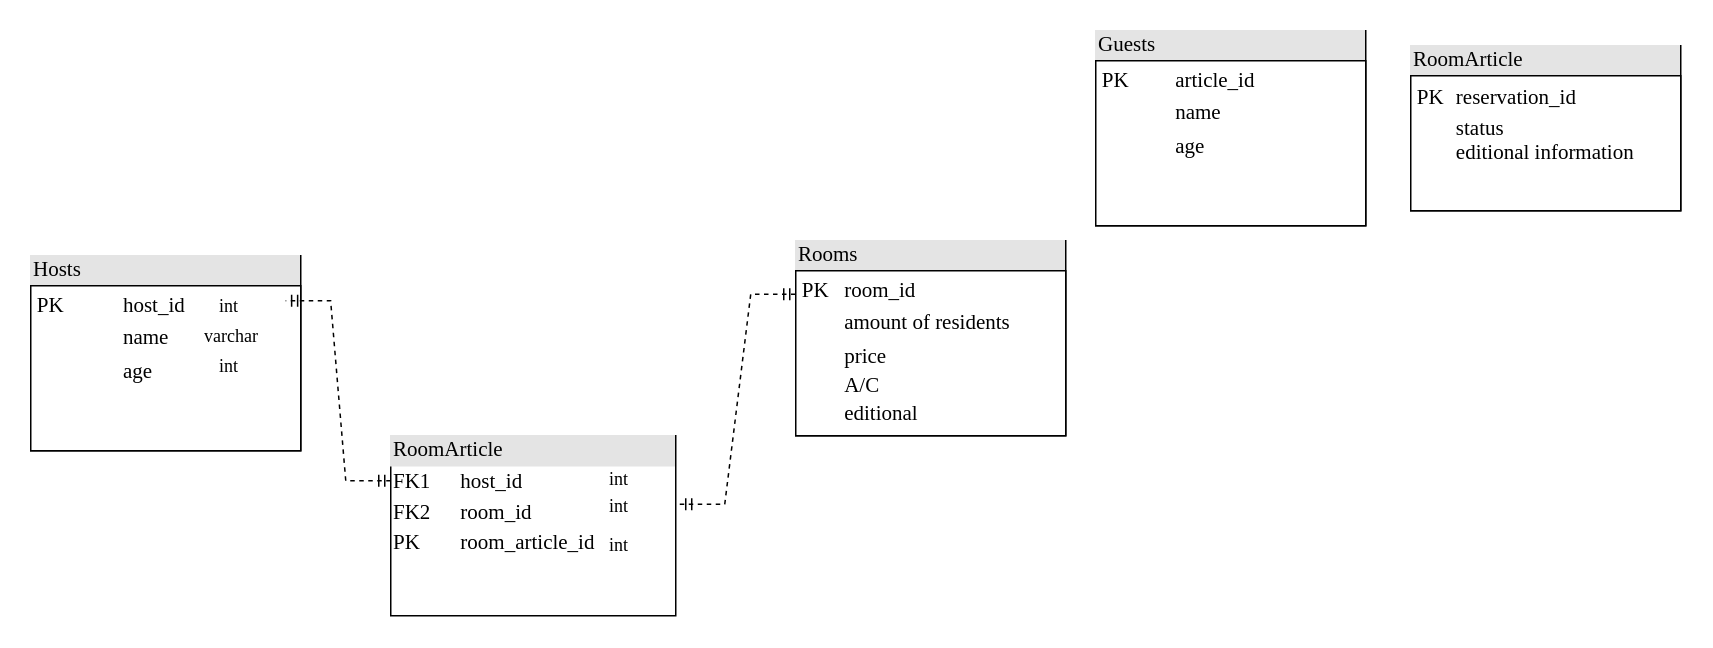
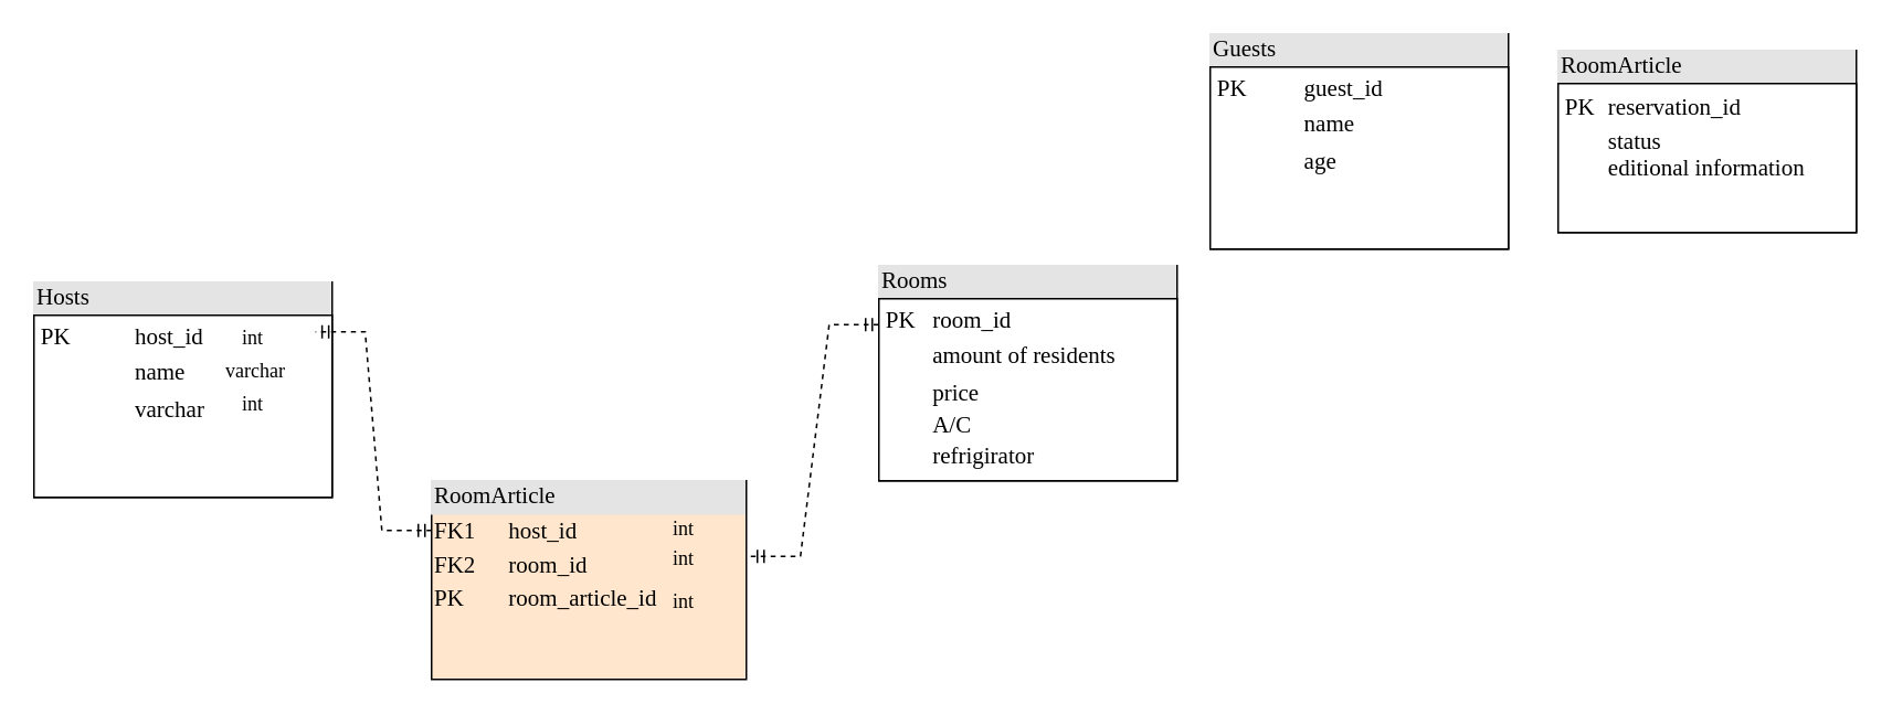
  <mxCell id="0" />
  <mxCell id="1" parent="0" />
- <mxCell id="2" value="&lt;div style=&quot;box-sizing:border-box;width:100%;background:#e4e4e4;padding:2px;&quot;&gt;RoomArticle&lt;/div&gt;&lt;table style=&quot;width:100%;font-size:1em;&quot; cellpadding=&quot;2&quot; cellspacing=&quot;0&quot;&gt;&lt;tbody&gt;&lt;tr&gt;&lt;td&gt;FK1&lt;/td&gt;&lt;td&gt;host_id&lt;/td&gt;&lt;/tr&gt;&lt;tr&gt;&lt;td&gt;FK2&lt;/td&gt;&lt;td&gt;room_id&lt;/td&gt;&lt;/tr&gt;&lt;tr&gt;&lt;td&gt;PK&amp;nbsp;&lt;/td&gt;&lt;td&gt;room_article_id&lt;/td&gt;&lt;/tr&gt;&lt;/tbody&gt;&lt;/table&gt;" style="verticalAlign=top;align=left;overflow=fill;html=1;labelBackgroundColor=none;fontFamily=Times New Roman;fontSize=14;fontColor=#000000;" vertex="1" parent="1"><mxGeometry x="260" y="290" width="190" height="120" as="geometry" /></mxCell>
+ <mxCell id="2" value="&lt;div style=&quot;box-sizing:border-box;width:100%;background:#e4e4e4;padding:2px;&quot;&gt;RoomArticle&lt;/div&gt;&lt;table style=&quot;width:100%;font-size:1em;&quot; cellpadding=&quot;2&quot; cellspacing=&quot;0&quot;&gt;&lt;tbody&gt;&lt;tr&gt;&lt;td&gt;FK1&lt;/td&gt;&lt;td&gt;host_id&lt;/td&gt;&lt;/tr&gt;&lt;tr&gt;&lt;td&gt;FK2&lt;/td&gt;&lt;td&gt;room_id&lt;/td&gt;&lt;/tr&gt;&lt;tr&gt;&lt;td&gt;PK&amp;nbsp;&lt;/td&gt;&lt;td&gt;room_article_id&lt;/td&gt;&lt;/tr&gt;&lt;/tbody&gt;&lt;/table&gt;" style="verticalAlign=top;align=left;overflow=fill;html=1;labelBackgroundColor=none;fontFamily=Times New Roman;fontSize=14;fontColor=#000000;fillColor=#ffe6cc;" vertex="1" parent="1"><mxGeometry x="260" y="290" width="190" height="120" as="geometry" /></mxCell>
  <mxCell id="3" value="" style="edgeStyle=entityRelationEdgeStyle;fontSize=12;html=1;endArrow=ERmandOne;startArrow=ERmandOne;rounded=0;fontFamily=Times New Roman;fontColor=#000000;exitX=1.014;exitY=0.381;exitDx=0;exitDy=0;exitPerimeter=0;entryX=0;entryY=0.142;entryDx=0;entryDy=0;entryPerimeter=0;dashed=1;" edge="1" parent="1" source="2" target="12"><mxGeometry width="100" height="100" relative="1" as="geometry"><mxPoint x="460" y="240" as="sourcePoint" /><mxPoint x="430" y="64" as="targetPoint" /></mxGeometry></mxCell>
  <mxCell id="4" value="" style="group" vertex="1" connectable="0" parent="1"><mxGeometry x="20" y="170" width="180" height="130" as="geometry" /></mxCell>
  <mxCell id="5" value="&lt;div style=&quot;box-sizing: border-box; width: 100%; background: rgb(228, 228, 228); padding: 2px; font-size: 14px;&quot;&gt;Hosts&lt;br&gt;&lt;/div&gt;" style="verticalAlign=top;align=left;overflow=fill;html=1;fontFamily=Times New Roman;fontSize=14;fillColor=#ffe6cc;" vertex="1" parent="4"><mxGeometry width="180" height="130" as="geometry" /></mxCell>
- <mxCell id="6" value="&lt;table style=&quot;text-align: left; background-color: initial; width: 176px;&quot; cellpadding=&quot;2&quot; cellspacing=&quot;0&quot;&gt;&lt;tbody&gt;&lt;tr&gt;&lt;td&gt;PK&lt;/td&gt;&lt;td&gt;host_id&lt;/td&gt;&lt;/tr&gt;&lt;tr&gt;&lt;td&gt;&lt;br&gt;&lt;/td&gt;&lt;td&gt;name&lt;/td&gt;&lt;/tr&gt;&lt;tr&gt;&lt;td&gt;&lt;/td&gt;&lt;td&gt;&lt;div style=&quot;line-height: 19px;&quot;&gt;&lt;span style=&quot;background-color: initial;&quot;&gt;age&lt;/span&gt;&lt;br&gt;&lt;/div&gt;&lt;div style=&quot;line-height: 19px;&quot;&gt;&lt;br&gt;&lt;/div&gt;&lt;div style=&quot;line-height: 19px;&quot;&gt;&lt;br&gt;&lt;/div&gt;&lt;/td&gt;&lt;/tr&gt;&lt;/tbody&gt;&lt;/table&gt;" style="html=1;labelBackgroundColor=none;fontFamily=Times New Roman;fontSize=14;fontColor=#000000;" vertex="1" parent="4"><mxGeometry y="20" width="180" height="110" as="geometry" /></mxCell>
+ <mxCell id="6" value="&lt;table style=&quot;text-align: left; background-color: initial; width: 176px;&quot; cellpadding=&quot;2&quot; cellspacing=&quot;0&quot;&gt;&lt;tbody&gt;&lt;tr&gt;&lt;td&gt;PK&lt;/td&gt;&lt;td&gt;host_id&lt;/td&gt;&lt;/tr&gt;&lt;tr&gt;&lt;td&gt;&lt;br&gt;&lt;/td&gt;&lt;td&gt;name&lt;/td&gt;&lt;/tr&gt;&lt;tr&gt;&lt;td&gt;&lt;/td&gt;&lt;td&gt;&lt;div style=&quot;line-height: 19px;&quot;&gt;&lt;span style=&quot;background-color: initial;&quot;&gt;varchar&lt;/span&gt;&lt;br&gt;&lt;/div&gt;&lt;div style=&quot;line-height: 19px;&quot;&gt;&lt;br&gt;&lt;/div&gt;&lt;div style=&quot;line-height: 19px;&quot;&gt;&lt;br&gt;&lt;/div&gt;&lt;/td&gt;&lt;/tr&gt;&lt;/tbody&gt;&lt;/table&gt;" style="html=1;labelBackgroundColor=none;fontFamily=Times New Roman;fontSize=14;fontColor=#000000;" vertex="1" parent="4"><mxGeometry y="20" width="180" height="110" as="geometry" /></mxCell>
  <mxCell id="7" value="int" style="text;strokeColor=none;fillColor=none;spacingLeft=4;spacingRight=4;overflow=hidden;rotatable=0;points=[[0,0.5],[1,0.5]];portConstraint=eastwest;fontSize=12;labelBackgroundColor=none;fontFamily=Times New Roman;fontColor=#000000;" vertex="1" parent="4"><mxGeometry x="120" y="20" width="40" height="30" as="geometry" /></mxCell>
  <mxCell id="8" value="varchar" style="text;strokeColor=none;fillColor=none;spacingLeft=4;spacingRight=4;overflow=hidden;rotatable=0;points=[[0,0.5],[1,0.5]];portConstraint=eastwest;fontSize=12;labelBackgroundColor=none;fontFamily=Times New Roman;fontColor=#000000;" vertex="1" parent="4"><mxGeometry x="110" y="40" width="50" height="30" as="geometry" /></mxCell>
  <mxCell id="9" value="int" style="text;strokeColor=none;fillColor=none;spacingLeft=4;spacingRight=4;overflow=hidden;rotatable=0;points=[[0,0.5],[1,0.5]];portConstraint=eastwest;fontSize=12;labelBackgroundColor=none;fontFamily=Times New Roman;fontColor=#000000;" vertex="1" parent="4"><mxGeometry x="120" y="60" width="40" height="30" as="geometry" /></mxCell>
  <mxCell id="10" value="" style="group" vertex="1" connectable="0" parent="1"><mxGeometry x="530" y="160" width="180" height="130" as="geometry" /></mxCell>
  <mxCell id="11" value="&lt;div style=&quot;box-sizing: border-box; width: 100%; background: rgb(228, 228, 228); padding: 2px; font-size: 14px;&quot;&gt;&lt;font style=&quot;font-size: 14px;&quot;&gt;Rooms&lt;/font&gt;&lt;br&gt;&lt;/div&gt;" style="verticalAlign=top;align=left;overflow=fill;html=1;fontFamily=Times New Roman;fontSize=14;" vertex="1" parent="10"><mxGeometry width="180" height="130" as="geometry" /></mxCell>
- <mxCell id="12" value="&lt;table style=&quot;text-align: left; background-color: initial; width: 176px;&quot; cellpadding=&quot;2&quot; cellspacing=&quot;0&quot;&gt;&lt;tbody&gt;&lt;tr&gt;&lt;td&gt;PK&lt;/td&gt;&lt;td&gt;room_id&lt;/td&gt;&lt;/tr&gt;&lt;tr&gt;&lt;td&gt;&lt;br&gt;&lt;/td&gt;&lt;td&gt;amount of residents&lt;br&gt;&lt;/td&gt;&lt;/tr&gt;&lt;tr&gt;&lt;td&gt;&lt;/td&gt;&lt;td&gt;&lt;div style=&quot;line-height: 19px;&quot;&gt;&lt;span style=&quot;background-color: initial;&quot;&gt;price&lt;/span&gt;&lt;br&gt;&lt;/div&gt;&lt;div style=&quot;line-height: 19px;&quot;&gt;A/C&lt;/div&gt;&lt;div style=&quot;line-height: 19px;&quot;&gt;editional&lt;/div&gt;&lt;/td&gt;&lt;/tr&gt;&lt;/tbody&gt;&lt;/table&gt;" style="html=1;labelBackgroundColor=none;fontFamily=Times New Roman;fontSize=14;fontColor=#000000;" vertex="1" parent="10"><mxGeometry y="20" width="180" height="110" as="geometry" /></mxCell>
+ <mxCell id="12" value="&lt;table style=&quot;text-align: left; background-color: initial; width: 176px;&quot; cellpadding=&quot;2&quot; cellspacing=&quot;0&quot;&gt;&lt;tbody&gt;&lt;tr&gt;&lt;td&gt;PK&lt;/td&gt;&lt;td&gt;room_id&lt;/td&gt;&lt;/tr&gt;&lt;tr&gt;&lt;td&gt;&lt;br&gt;&lt;/td&gt;&lt;td&gt;amount of residents&lt;br&gt;&lt;/td&gt;&lt;/tr&gt;&lt;tr&gt;&lt;td&gt;&lt;/td&gt;&lt;td&gt;&lt;div style=&quot;line-height: 19px;&quot;&gt;&lt;span style=&quot;background-color: initial;&quot;&gt;price&lt;/span&gt;&lt;br&gt;&lt;/div&gt;&lt;div style=&quot;line-height: 19px;&quot;&gt;A/C&lt;/div&gt;&lt;div style=&quot;line-height: 19px;&quot;&gt;refrigirator&lt;/div&gt;&lt;/td&gt;&lt;/tr&gt;&lt;/tbody&gt;&lt;/table&gt;" style="html=1;labelBackgroundColor=none;fontFamily=Times New Roman;fontSize=14;fontColor=#000000;" vertex="1" parent="10"><mxGeometry y="20" width="180" height="110" as="geometry" /></mxCell>
  <mxCell id="13" value="" style="group" vertex="1" connectable="0" parent="1"><mxGeometry x="730" y="20" width="180" height="130" as="geometry" /></mxCell>
  <mxCell id="14" value="&lt;div style=&quot;box-sizing: border-box; width: 100%; background: rgb(228, 228, 228); padding: 2px; font-size: 14px;&quot;&gt;Guests&lt;br&gt;&lt;/div&gt;" style="verticalAlign=top;align=left;overflow=fill;html=1;fontFamily=Times New Roman;fontSize=14;" vertex="1" parent="13"><mxGeometry width="180" height="130" as="geometry" /></mxCell>
- <mxCell id="15" value="&lt;table style=&quot;text-align: left; background-color: initial; width: 176px;&quot; cellpadding=&quot;2&quot; cellspacing=&quot;0&quot;&gt;&lt;tbody&gt;&lt;tr&gt;&lt;td&gt;PK&lt;/td&gt;&lt;td&gt;article_id&lt;/td&gt;&lt;/tr&gt;&lt;tr&gt;&lt;td&gt;&lt;br&gt;&lt;/td&gt;&lt;td&gt;name&lt;/td&gt;&lt;/tr&gt;&lt;tr&gt;&lt;td&gt;&lt;/td&gt;&lt;td&gt;&lt;div style=&quot;line-height: 19px;&quot;&gt;&lt;span style=&quot;background-color: initial;&quot;&gt;age&lt;/span&gt;&lt;br&gt;&lt;/div&gt;&lt;div style=&quot;line-height: 19px;&quot;&gt;&lt;br&gt;&lt;/div&gt;&lt;div style=&quot;line-height: 19px;&quot;&gt;&lt;br&gt;&lt;/div&gt;&lt;/td&gt;&lt;/tr&gt;&lt;/tbody&gt;&lt;/table&gt;" style="html=1;labelBackgroundColor=none;fontFamily=Times New Roman;fontSize=14;fontColor=#000000;" vertex="1" parent="13"><mxGeometry y="20" width="180" height="110" as="geometry" /></mxCell>
+ <mxCell id="15" value="&lt;table style=&quot;text-align: left; background-color: initial; width: 176px;&quot; cellpadding=&quot;2&quot; cellspacing=&quot;0&quot;&gt;&lt;tbody&gt;&lt;tr&gt;&lt;td&gt;PK&lt;/td&gt;&lt;td&gt;guest_id&lt;/td&gt;&lt;/tr&gt;&lt;tr&gt;&lt;td&gt;&lt;br&gt;&lt;/td&gt;&lt;td&gt;name&lt;/td&gt;&lt;/tr&gt;&lt;tr&gt;&lt;td&gt;&lt;/td&gt;&lt;td&gt;&lt;div style=&quot;line-height: 19px;&quot;&gt;&lt;span style=&quot;background-color: initial;&quot;&gt;age&lt;/span&gt;&lt;br&gt;&lt;/div&gt;&lt;div style=&quot;line-height: 19px;&quot;&gt;&lt;br&gt;&lt;/div&gt;&lt;div style=&quot;line-height: 19px;&quot;&gt;&lt;br&gt;&lt;/div&gt;&lt;/td&gt;&lt;/tr&gt;&lt;/tbody&gt;&lt;/table&gt;" style="html=1;labelBackgroundColor=none;fontFamily=Times New Roman;fontSize=14;fontColor=#000000;" vertex="1" parent="13"><mxGeometry y="20" width="180" height="110" as="geometry" /></mxCell>
  <mxCell id="16" value="" style="group" vertex="1" connectable="0" parent="1"><mxGeometry x="940" y="30" width="180" height="110" as="geometry" /></mxCell>
  <mxCell id="17" value="&lt;div style=&quot;box-sizing: border-box; width: 100%; background: rgb(228, 228, 228); padding: 2px; font-size: 14px;&quot;&gt;RoomArticle&lt;/div&gt;" style="verticalAlign=top;align=left;overflow=fill;html=1;fontFamily=Times New Roman;fontSize=14;" vertex="1" parent="16"><mxGeometry width="180" height="110" as="geometry" /></mxCell>
  <mxCell id="18" value="&lt;table style=&quot;text-align: left; background-color: initial; width: 176px;&quot; cellpadding=&quot;2&quot; cellspacing=&quot;0&quot;&gt;&lt;tbody&gt;&lt;tr&gt;&lt;td&gt;PK&lt;/td&gt;&lt;td&gt;reservation_id&lt;/td&gt;&lt;/tr&gt;&lt;tr&gt;&lt;td&gt;&lt;br&gt;&lt;/td&gt;&lt;td&gt;status&lt;br&gt;editional information&amp;nbsp;&lt;/td&gt;&lt;/tr&gt;&lt;tr&gt;&lt;td&gt;&lt;/td&gt;&lt;td&gt;&lt;div style=&quot;line-height: 19px;&quot;&gt;&lt;br&gt;&lt;/div&gt;&lt;/td&gt;&lt;/tr&gt;&lt;/tbody&gt;&lt;/table&gt;" style="html=1;labelBackgroundColor=none;fontFamily=Times New Roman;fontSize=14;fontColor=#000000;" vertex="1" parent="16"><mxGeometry y="20" width="180" height="90" as="geometry" /></mxCell>
  <mxCell id="19" value="" style="edgeStyle=entityRelationEdgeStyle;fontSize=12;html=1;endArrow=ERmandOne;startArrow=ERmandOne;rounded=0;fontFamily=Times New Roman;fontColor=#000000;exitX=0;exitY=0.25;exitDx=0;exitDy=0;entryX=0.944;entryY=0.091;entryDx=0;entryDy=0;entryPerimeter=0;dashed=1;" edge="1" parent="1" source="2" target="6"><mxGeometry width="100" height="100" relative="1" as="geometry"><mxPoint x="390" y="290" as="sourcePoint" /><mxPoint x="220" y="200" as="targetPoint" /></mxGeometry></mxCell>
  <mxCell id="20" value="int" style="text;strokeColor=none;fillColor=none;spacingLeft=4;spacingRight=4;overflow=hidden;rotatable=0;points=[[0,0.5],[1,0.5]];portConstraint=eastwest;fontSize=12;labelBackgroundColor=none;fontFamily=Times New Roman;fontColor=#000000;" vertex="1" parent="1"><mxGeometry x="400" y="305" width="40" height="30" as="geometry" /></mxCell>
  <mxCell id="21" value="int" style="text;strokeColor=none;fillColor=none;spacingLeft=4;spacingRight=4;overflow=hidden;rotatable=0;points=[[0,0.5],[1,0.5]];portConstraint=eastwest;fontSize=12;labelBackgroundColor=none;fontFamily=Times New Roman;fontColor=#000000;" vertex="1" parent="1"><mxGeometry x="400" y="323" width="40" height="30" as="geometry" /></mxCell>
  <mxCell id="22" value="int" style="text;strokeColor=none;fillColor=none;spacingLeft=4;spacingRight=4;overflow=hidden;rotatable=0;points=[[0,0.5],[1,0.5]];portConstraint=eastwest;fontSize=12;labelBackgroundColor=none;fontFamily=Times New Roman;fontColor=#000000;" vertex="1" parent="1"><mxGeometry x="400" y="349" width="40" height="30" as="geometry" /></mxCell>
